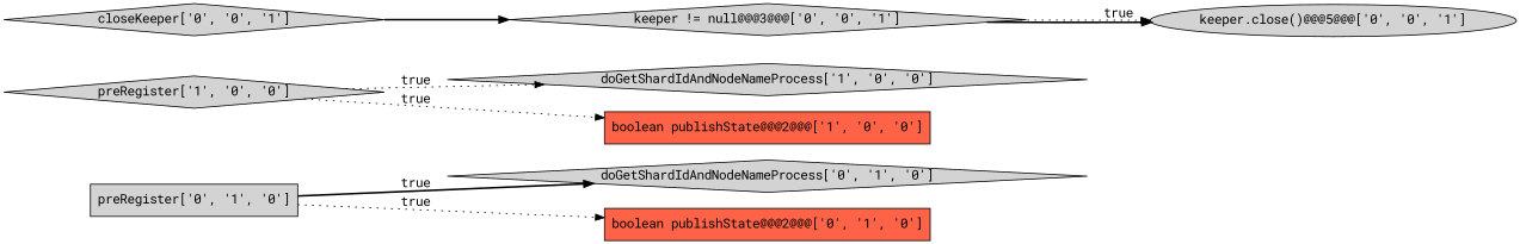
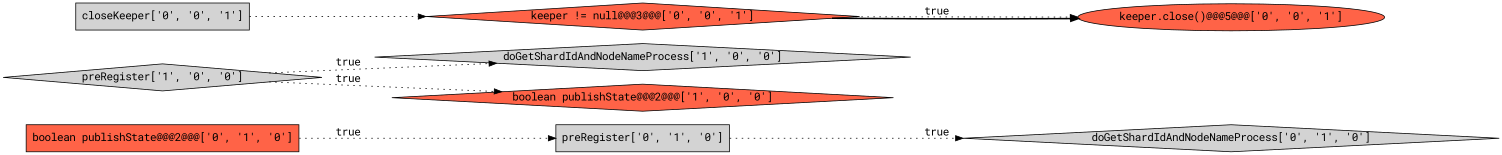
  digraph {
    fontname="Roboto Mono"
    rankdir=LR
    node [fillcolor=lightgray fontname="Roboto Mono" shape=diamond style=filled]
    edge [fontname="Roboto Mono" style=dotted]
    n1 [label="preRegister['0', '1', '0']" shape=box]
    n2 [label="doGetShardIdAndNodeNameProcess['0', '1', '0']"]
    n3 [fillcolor=tomato label="boolean publishState@@@2@@@['0', '1', '0']" shape=box]
    n4 [label="doGetShardIdAndNodeNameProcess['1', '0', '0']"]
    n5 [label="preRegister['1', '0', '0']"]
-   n6 [fillcolor=tomato label="boolean publishState@@@2@@@['1', '0', '0']" shape=box]
-   n7 [label="closeKeeper['0', '0', '1']"]
-   n8 [label="keeper != null@@@3@@@['0', '0', '1']"]
-   n9 [label="keeper.close()@@@5@@@['0', '0', '1']" shape=ellipse]
-   n1 -> n2 [label=true style=bold]
-   n1 -> n3 [label=true]
+   n6 [fillcolor=tomato label="boolean publishState@@@2@@@['1', '0', '0']"]
+   n7 [label="closeKeeper['0', '0', '1']" shape=box]
+   n8 [fillcolor=tomato label="keeper != null@@@3@@@['0', '0', '1']"]
+   n9 [fillcolor=tomato label="keeper.close()@@@5@@@['0', '0', '1']" shape=ellipse]
+   n1 -> n2 [label=true]
+   n3 -> n1 [label=true]
    n5 -> n4 [label=true]
    n5 -> n6 [label=true]
-   n7 -> n8 [style=bold]
+   n7 -> n8
    n8 -> n9 [label=true]
    n8 -> n9 [style=bold]
  }
